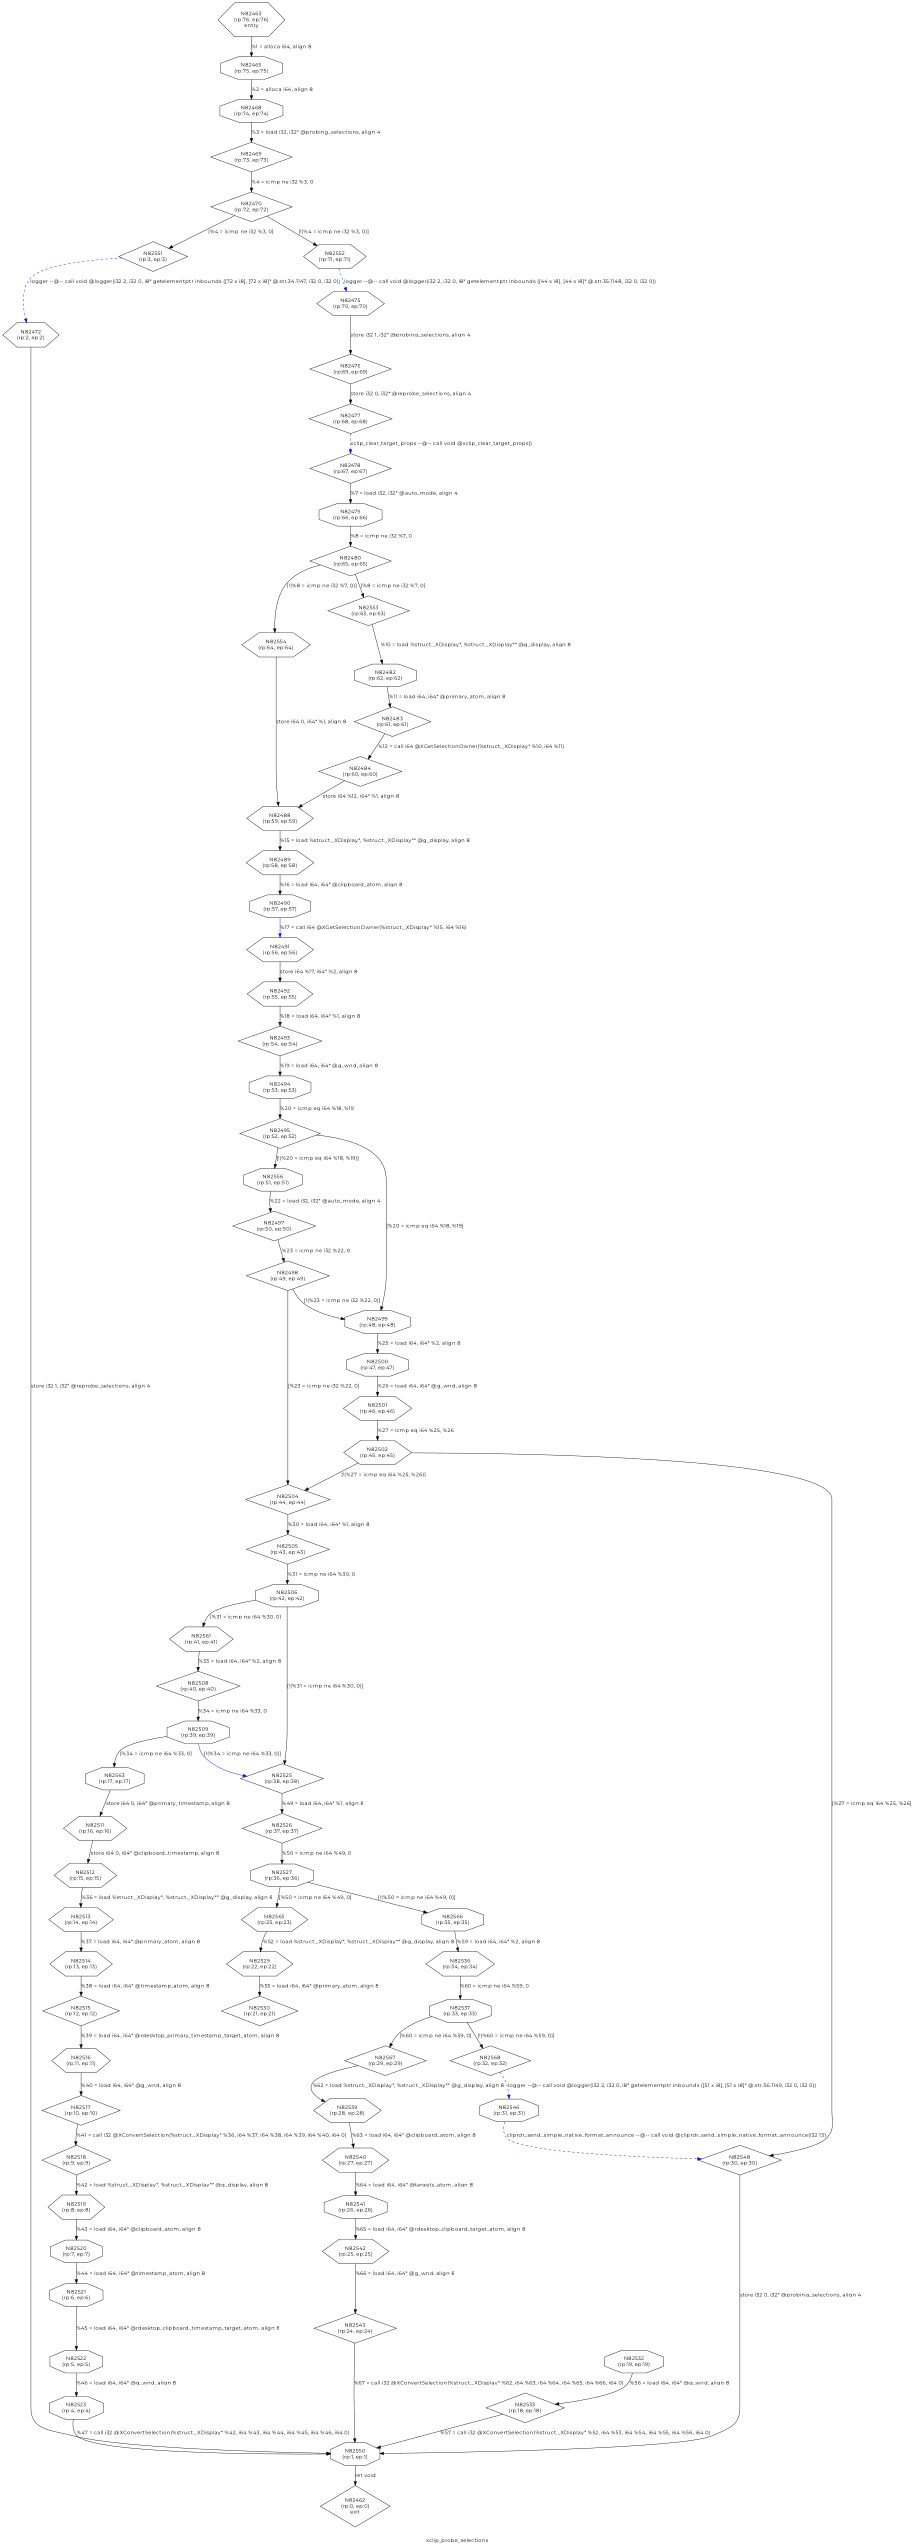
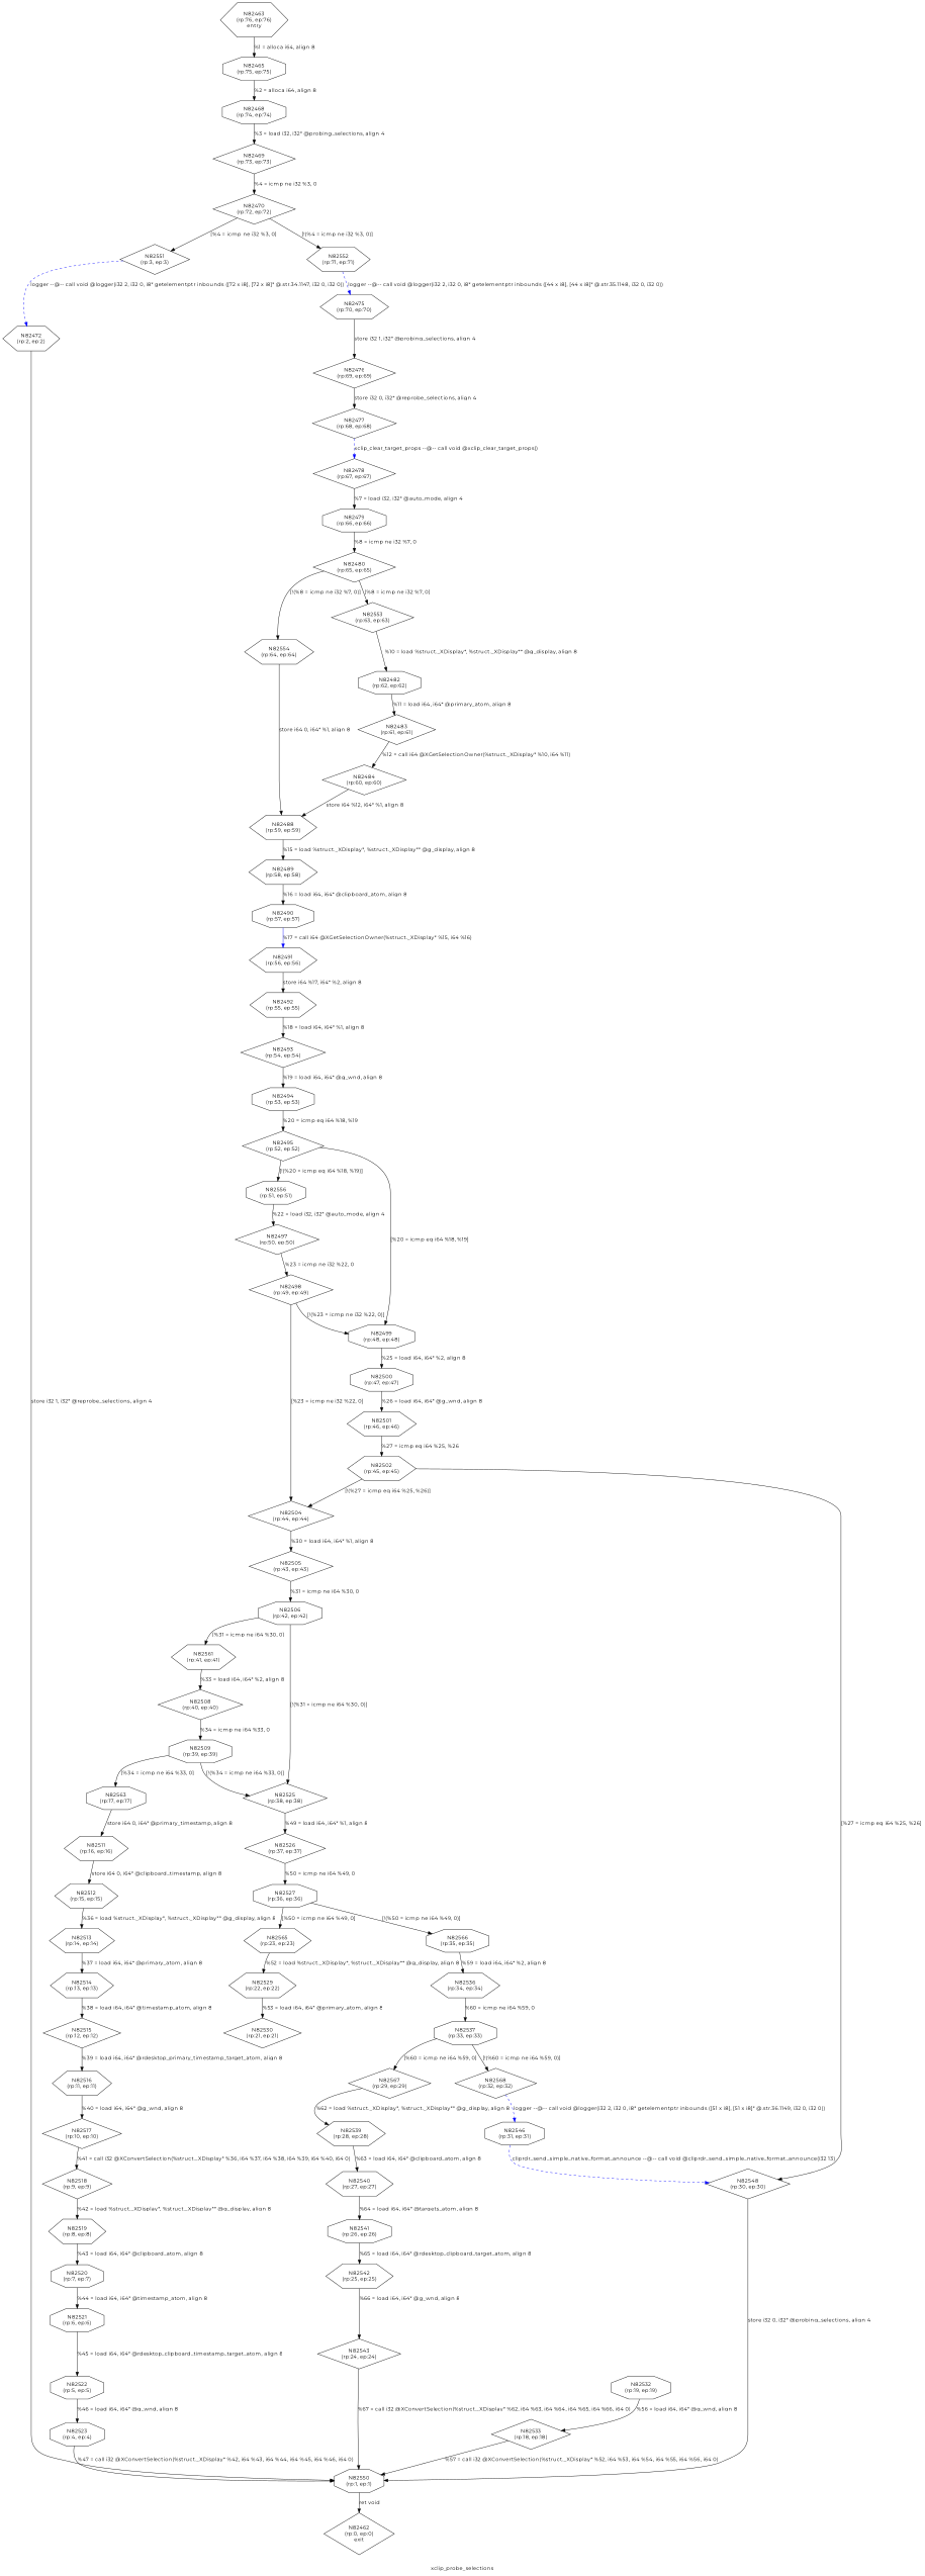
  digraph {
    fontname=Montserrat
    label=xclip_probe_selections
    node [fontname=Montserrat shape=diamond]
    edge [fontname=Montserrat]
    n1 [label="N82462\n(rp:0, ep:0)\nexit"]
    n2 [label="N82463\n(rp:76, ep:76)\nentry" shape=hexagon]
    n3 [label="N82465\n(rp:75, ep:75)" shape=octagon]
    n4 [label="N82468\n(rp:74, ep:74)" shape=octagon]
    n5 [label="N82469\n(rp:73, ep:73)"]
    n6 [label="N82470\n(rp:72, ep:72)"]
    n7 [label="N82551\n(rp:3, ep:3)"]
    n8 [label="N82552\n(rp:71, ep:71)" shape=hexagon]
    n9 [label="N82472\n(rp:2, ep:2)" shape=hexagon]
    n10 [label="N82475\n(rp:70, ep:70)" shape=hexagon]
    n11 [label="N82550\n(rp:1, ep:1)" shape=octagon]
    n12 [label="N82476\n(rp:69, ep:69)"]
    n13 [label="N82477\n(rp:68, ep:68)"]
    n14 [label="N82478\n(rp:67, ep:67)"]
    n15 [label="N82479\n(rp:66, ep:66)" shape=octagon]
    n16 [label="N82480\n(rp:65, ep:65)"]
    n17 [label="N82553\n(rp:63, ep:63)"]
    n18 [label="N82554\n(rp:64, ep:64)" shape=hexagon]
    n19 [label="N82482\n(rp:62, ep:62)" shape=octagon]
    n20 [label="N82488\n(rp:59, ep:59)" shape=hexagon]
    n21 [label="N82483\n(rp:61, ep:61)"]
    n22 [label="N82489\n(rp:58, ep:58)" shape=hexagon]
    n23 [label="N82484\n(rp:60, ep:60)"]
    n24 [label="N82490\n(rp:57, ep:57)" shape=octagon]
    n25 [label="N82491\n(rp:56, ep:56)" shape=hexagon]
    n26 [label="N82492\n(rp:55, ep:55)" shape=hexagon]
    n27 [label="N82493\n(rp:54, ep:54)"]
    n28 [label="N82494\n(rp:53, ep:53)" shape=octagon]
    n29 [label="N82495\n(rp:52, ep:52)"]
    n30 [label="N82556\n(rp:51, ep:51)" shape=octagon]
    n31 [label="N82499\n(rp:48, ep:48)" shape=octagon]
    n32 [label="N82497\n(rp:50, ep:50)"]
    n33 [label="N82500\n(rp:47, ep:47)" shape=octagon]
    n34 [label="N82498\n(rp:49, ep:49)"]
    n35 [label="N82501\n(rp:46, ep:46)" shape=hexagon]
    n36 [label="N82504\n(rp:44, ep:44)"]
    n37 [label="N82505\n(rp:43, ep:43)"]
    n38 [label="N82506\n(rp:42, ep:42)" shape=octagon]
    n39 [label="N82502\n(rp:45, ep:45)" shape=hexagon]
    n40 [label="N82548\n(rp:30, ep:30)"]
    n41 [label="N82561\n(rp:41, ep:41)" shape=hexagon]
    n42 [label="N82525\n(rp:38, ep:38)"]
    n43 [label="N82508\n(rp:40, ep:40)"]
    n44 [label="N82526\n(rp:37, ep:37)"]
    n45 [label="N82509\n(rp:39, ep:39)" shape=octagon]
    n46 [label="N82527\n(rp:36, ep:36)" shape=octagon]
    n47 [label="N82563\n(rp:17, ep:17)" shape=octagon]
    n48 [label="N82511\n(rp:16, ep:16)" shape=hexagon]
    n49 [label="N82512\n(rp:15, ep:15)" shape=hexagon]
    n50 [label="N82513\n(rp:14, ep:14)" shape=hexagon]
    n51 [label="N82514\n(rp:13, ep:13)" shape=hexagon]
    n52 [label="N82515\n(rp:12, ep:12)"]
    n53 [label="N82516\n(rp:11, ep:11)" shape=hexagon]
    n54 [label="N82517\n(rp:10, ep:10)"]
    n55 [label="N82518\n(rp:9, ep:9)"]
    n56 [label="N82519\n(rp:8, ep:8)" shape=hexagon]
    n57 [label="N82520\n(rp:7, ep:7)" shape=octagon]
    n58 [label="N82521\n(rp:6, ep:6)" shape=octagon]
    n59 [label="N82522\n(rp:5, ep:5)" shape=octagon]
    n60 [label="N82523\n(rp:4, ep:4)" shape=octagon]
    n61 [label="N82565\n(rp:23, ep:23)" shape=hexagon]
    n62 [label="N82566\n(rp:35, ep:35)" shape=octagon]
    n63 [label="N82529\n(rp:22, ep:22)" shape=hexagon]
    n64 [label="N82536\n(rp:34, ep:34)" shape=hexagon]
    n65 [label="N82530\n(rp:21, ep:21)"]
    n66 [label="N82537\n(rp:33, ep:33)" shape=octagon]
    n67 [label="N82532\n(rp:19, ep:19)" shape=octagon]
    n68 [label="N82533\n(rp:18, ep:18)"]
    n69 [label="N82567\n(rp:29, ep:29)"]
    n70 [label="N82568\n(rp:32, ep:32)"]
    n71 [label="N82539\n(rp:28, ep:28)" shape=hexagon]
    n72 [label="N82546\n(rp:31, ep:31)" shape=octagon]
    n73 [label="N82540\n(rp:27, ep:27)" shape=hexagon]
    n74 [label="N82541\n(rp:26, ep:26)" shape=octagon]
    n75 [label="N82542\n(rp:25, ep:25)" shape=hexagon]
    n76 [label="N82543\n(rp:24, ep:24)"]
    n2 -> n3 [label="%1 = alloca i64, align 8"]
    n3 -> n4 [label="%2 = alloca i64, align 8"]
    n4 -> n5 [label="%3 = load i32, i32* @probing_selections, align 4"]
    n5 -> n6 [label="%4 = icmp ne i32 %3, 0"]
    n6 -> n7 [label="[%4 = icmp ne i32 %3, 0]"]
    n6 -> n8 [label="[!(%4 = icmp ne i32 %3, 0)]"]
    n7 -> n9 [color=blue label="logger --@-- call void @logger(i32 2, i32 0, i8* getelementptr inbounds ([72 x i8], [72 x i8]* @.str.34.1147, i32 0, i32 0))" style=dashed]
    n8 -> n10 [color=blue label="logger --@-- call void @logger(i32 2, i32 0, i8* getelementptr inbounds ([44 x i8], [44 x i8]* @.str.35.1148, i32 0, i32 0))" style=dashed]
    n9 -> n11 [label="store i32 1, i32* @reprobe_selections, align 4"]
    n10 -> n12 [label="store i32 1, i32* @probing_selections, align 4"]
    n11 -> n1 [label="ret void"]
    n12 -> n13 [label="store i32 0, i32* @reprobe_selections, align 4"]
    n13 -> n14 [color=blue label="xclip_clear_target_props --@-- call void @xclip_clear_target_props()" style=dashed]
    n14 -> n15 [label="%7 = load i32, i32* @auto_mode, align 4"]
    n15 -> n16 [label="%8 = icmp ne i32 %7, 0"]
    n16 -> n17 [label="[%8 = icmp ne i32 %7, 0]"]
    n16 -> n18 [label="[!(%8 = icmp ne i32 %7, 0)]"]
    n17 -> n19 [label="%10 = load %struct._XDisplay*, %struct._XDisplay** @g_display, align 8"]
    n18 -> n20 [label="store i64 0, i64* %1, align 8"]
    n19 -> n21 [label="%11 = load i64, i64* @primary_atom, align 8"]
    n20 -> n22 [label="%15 = load %struct._XDisplay*, %struct._XDisplay** @g_display, align 8"]
    n21 -> n23 [label="%12 = call i64 @XGetSelectionOwner(%struct._XDisplay* %10, i64 %11)"]
    n22 -> n24 [label="%16 = load i64, i64* @clipboard_atom, align 8"]
    n23 -> n20 [label="store i64 %12, i64* %1, align 8"]
    n24 -> n25 [color=blue label="%17 = call i64 @XGetSelectionOwner(%struct._XDisplay* %15, i64 %16)"]
    n25 -> n26 [label="store i64 %17, i64* %2, align 8"]
    n26 -> n27 [label="%18 = load i64, i64* %1, align 8"]
    n27 -> n28 [label="%19 = load i64, i64* @g_wnd, align 8"]
    n28 -> n29 [label="%20 = icmp eq i64 %18, %19"]
    n29 -> n30 [label="[!(%20 = icmp eq i64 %18, %19)]"]
    n29 -> n31 [label="[%20 = icmp eq i64 %18, %19]"]
    n30 -> n32 [label="%22 = load i32, i32* @auto_mode, align 4"]
    n31 -> n33 [label="%25 = load i64, i64* %2, align 8"]
    n32 -> n34 [label="%23 = icmp ne i32 %22, 0"]
    n33 -> n35 [label="%26 = load i64, i64* @g_wnd, align 8"]
    n34 -> n31 [label="[!(%23 = icmp ne i32 %22, 0)]"]
    n34 -> n36 [label="[%23 = icmp ne i32 %22, 0]"]
    n35 -> n39 [label="%27 = icmp eq i64 %25, %26"]
    n36 -> n37 [label="%30 = load i64, i64* %1, align 8"]
    n37 -> n38 [label="%31 = icmp ne i64 %30, 0"]
    n38 -> n41 [label="[%31 = icmp ne i64 %30, 0]"]
    n38 -> n42 [label="[!(%31 = icmp ne i64 %30, 0)]"]
    n39 -> n36 [label="[!(%27 = icmp eq i64 %25, %26)]"]
    n39 -> n40 [label="[%27 = icmp eq i64 %25, %26]"]
    n40 -> n11 [label="store i32 0, i32* @probing_selections, align 4"]
    n41 -> n43 [label="%33 = load i64, i64* %2, align 8"]
    n42 -> n44 [label="%49 = load i64, i64* %1, align 8"]
    n43 -> n45 [label="%34 = icmp ne i64 %33, 0"]
    n44 -> n46 [label="%50 = icmp ne i64 %49, 0"]
-   n45 -> n42 [label="[!(%34 = icmp ne i64 %33, 0)]" color=blue]
+   n45 -> n42 [label="[!(%34 = icmp ne i64 %33, 0)]"]
    n45 -> n47 [label="[%34 = icmp ne i64 %33, 0]"]
    n46 -> n61 [label="[%50 = icmp ne i64 %49, 0]"]
    n46 -> n62 [label="[!(%50 = icmp ne i64 %49, 0)]"]
    n47 -> n48 [label="store i64 0, i64* @primary_timestamp, align 8"]
    n48 -> n49 [label="store i64 0, i64* @clipboard_timestamp, align 8"]
    n49 -> n50 [label="%36 = load %struct._XDisplay*, %struct._XDisplay** @g_display, align 8"]
    n50 -> n51 [label="%37 = load i64, i64* @primary_atom, align 8"]
    n51 -> n52 [label="%38 = load i64, i64* @timestamp_atom, align 8"]
    n52 -> n53 [label="%39 = load i64, i64* @rdesktop_primary_timestamp_target_atom, align 8"]
    n53 -> n54 [label="%40 = load i64, i64* @g_wnd, align 8"]
    n54 -> n55 [label="%41 = call i32 @XConvertSelection(%struct._XDisplay* %36, i64 %37, i64 %38, i64 %39, i64 %40, i64 0)"]
    n55 -> n56 [label="%42 = load %struct._XDisplay*, %struct._XDisplay** @g_display, align 8"]
    n56 -> n57 [label="%43 = load i64, i64* @clipboard_atom, align 8"]
    n57 -> n58 [label="%44 = load i64, i64* @timestamp_atom, align 8"]
    n58 -> n59 [label="%45 = load i64, i64* @rdesktop_clipboard_timestamp_target_atom, align 8"]
    n59 -> n60 [label="%46 = load i64, i64* @g_wnd, align 8"]
    n60 -> n11 [label="%47 = call i32 @XConvertSelection(%struct._XDisplay* %42, i64 %43, i64 %44, i64 %45, i64 %46, i64 0)"]
    n61 -> n63 [label="%52 = load %struct._XDisplay*, %struct._XDisplay** @g_display, align 8"]
    n62 -> n64 [label="%59 = load i64, i64* %2, align 8"]
    n63 -> n65 [label="%53 = load i64, i64* @primary_atom, align 8"]
    n64 -> n66 [label="%60 = icmp ne i64 %59, 0"]
    n66 -> n69 [label="[%60 = icmp ne i64 %59, 0]"]
    n66 -> n70 [label="[!(%60 = icmp ne i64 %59, 0)]"]
    n67 -> n68 [label="%56 = load i64, i64* @g_wnd, align 8"]
    n68 -> n11 [label="%57 = call i32 @XConvertSelection(%struct._XDisplay* %52, i64 %53, i64 %54, i64 %55, i64 %56, i64 0)"]
    n69 -> n71 [label="%62 = load %struct._XDisplay*, %struct._XDisplay** @g_display, align 8"]
    n70 -> n72 [color=blue label="logger --@-- call void @logger(i32 2, i32 0, i8* getelementptr inbounds ([51 x i8], [51 x i8]* @.str.36.1149, i32 0, i32 0))" style=dashed]
    n71 -> n73 [label="%63 = load i64, i64* @clipboard_atom, align 8"]
    n72 -> n40 [color=blue label="cliprdr_send_simple_native_format_announce --@-- call void @cliprdr_send_simple_native_format_announce(i32 13)" style=dashed]
    n73 -> n74 [label="%64 = load i64, i64* @targets_atom, align 8"]
    n74 -> n75 [label="%65 = load i64, i64* @rdesktop_clipboard_target_atom, align 8"]
    n75 -> n76 [label="%66 = load i64, i64* @g_wnd, align 8"]
    n76 -> n11 [label="%67 = call i32 @XConvertSelection(%struct._XDisplay* %62, i64 %63, i64 %64, i64 %65, i64 %66, i64 0)"]
  }
